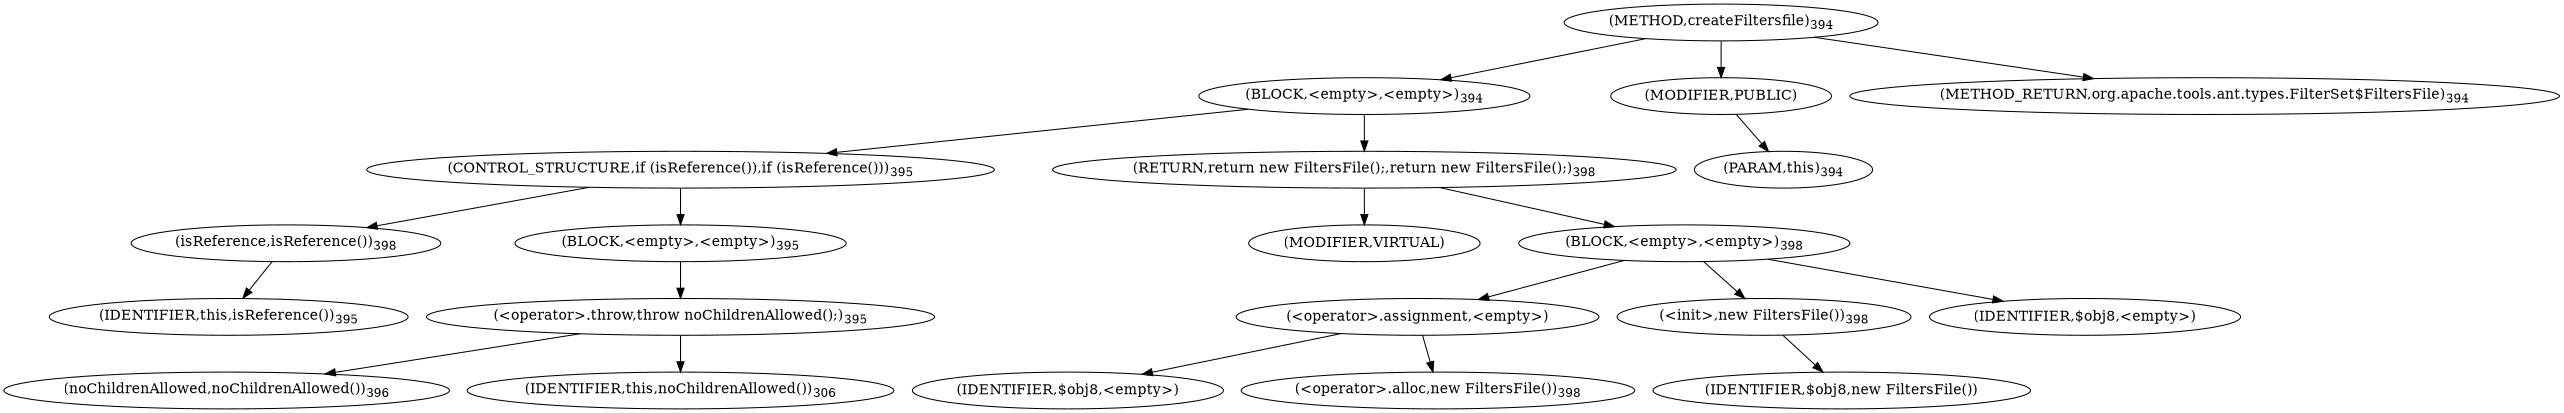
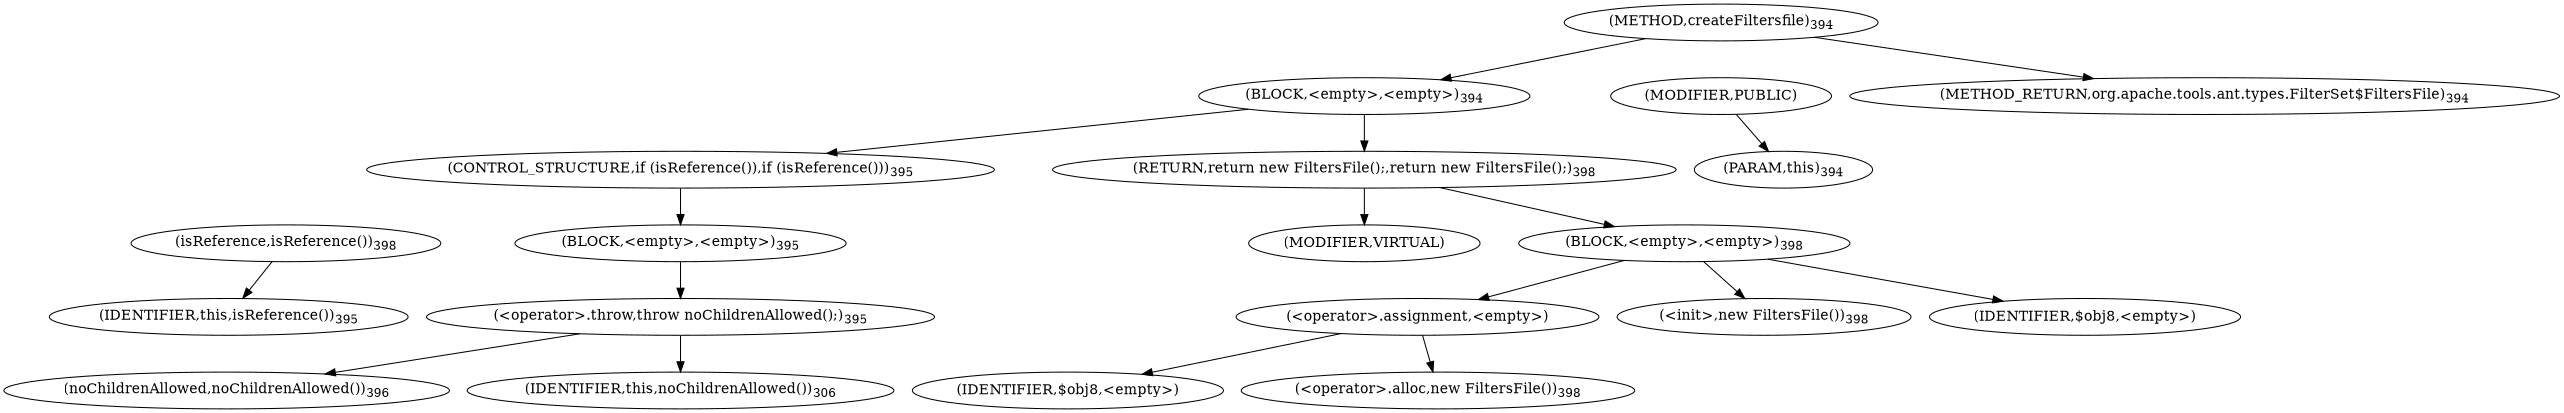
  digraph {
    n1 [label=<(METHOD,createFiltersfile)<SUB>394</SUB>>]
    n2 [label=<(BLOCK,&lt;empty&gt;,&lt;empty&gt;)<SUB>394</SUB>>]
    n3 [label=<(MODIFIER,PUBLIC)>]
    n4 [label=<(METHOD_RETURN,org.apache.tools.ant.types.FilterSet$FiltersFile)<SUB>394</SUB>>]
    n5 [label=<(PARAM,this)<SUB>394</SUB>>]
    n6 [label=<(CONTROL_STRUCTURE,if (isReference()),if (isReference()))<SUB>395</SUB>>]
    n7 [label=<(RETURN,return new FiltersFile();,return new FiltersFile();)<SUB>398</SUB>>]
    n8 [label=<(MODIFIER,VIRTUAL)>]
    n9 [label=<(isReference,isReference())<SUB>398</SUB>>]
    n10 [label=<(BLOCK,&lt;empty&gt;,&lt;empty&gt;)<SUB>395</SUB>>]
    n11 [label=<(BLOCK,&lt;empty&gt;,&lt;empty&gt;)<SUB>398</SUB>>]
    n12 [label=<(IDENTIFIER,this,isReference())<SUB>395</SUB>>]
    n13 [label=<(&lt;operator&gt;.throw,throw noChildrenAllowed();)<SUB>395</SUB>>]
    n14 [label=<(noChildrenAllowed,noChildrenAllowed())<SUB>396</SUB>>]
    n15 [label=<(IDENTIFIER,this,noChildrenAllowed())<SUB>306</SUB>>]
    n16 [label=<(&lt;operator&gt;.assignment,&lt;empty&gt;)>]
    n17 [label=<(&lt;init&gt;,new FiltersFile())<SUB>398</SUB>>]
    n18 [label=<(IDENTIFIER,$obj8,&lt;empty&gt;)>]
    n19 [label=<(IDENTIFIER,$obj8,&lt;empty&gt;)>]
    n20 [label=<(&lt;operator&gt;.alloc,new FiltersFile())<SUB>398</SUB>>]
-   n21 [label=<(IDENTIFIER,$obj8,new FiltersFile())>]
    n1 -> n2
-   n1 -> n3
    n1 -> n4
    n2 -> n6
    n2 -> n7
    n3 -> n5
-   n6 -> n9
    n6 -> n10
    n7 -> n8
    n7 -> n11
    n9 -> n12
    n10 -> n13
    n11 -> n16
    n11 -> n17
    n11 -> n18
    n13 -> n14
    n13 -> n15
    n16 -> n19
    n16 -> n20
-   n17 -> n21
  }
